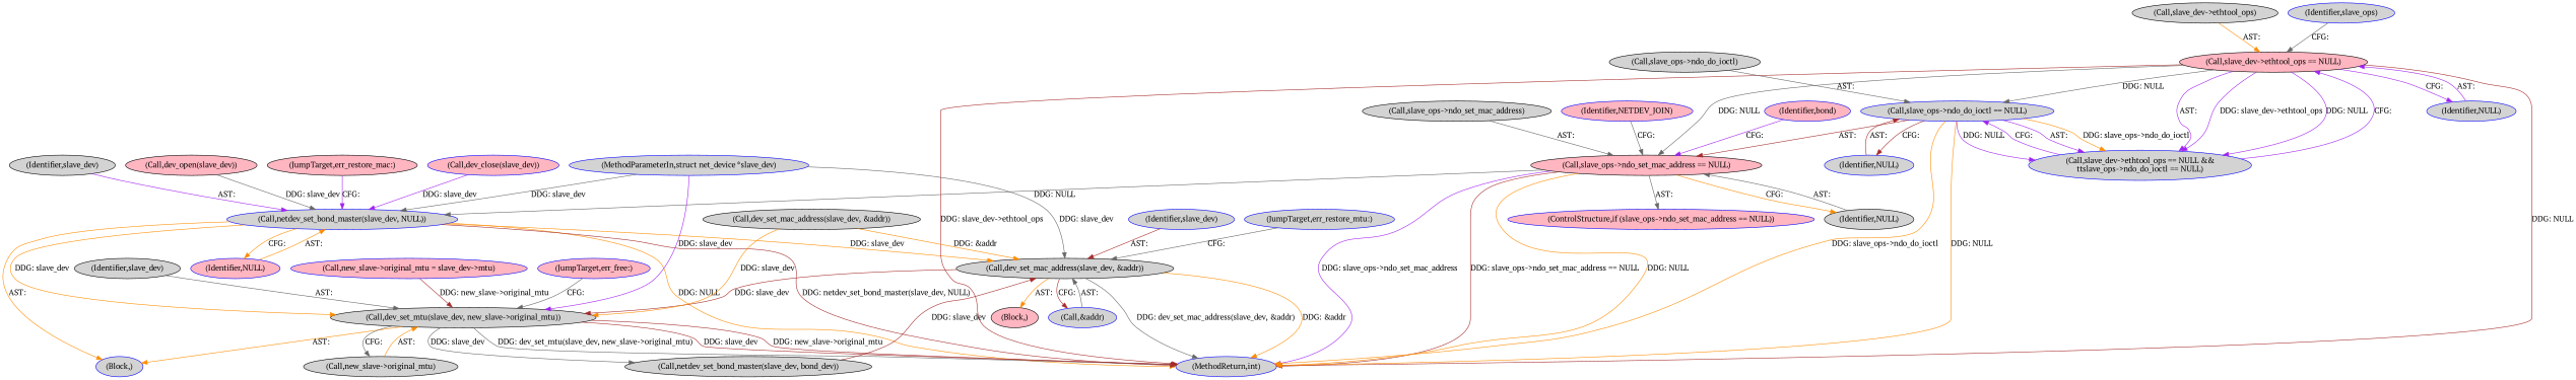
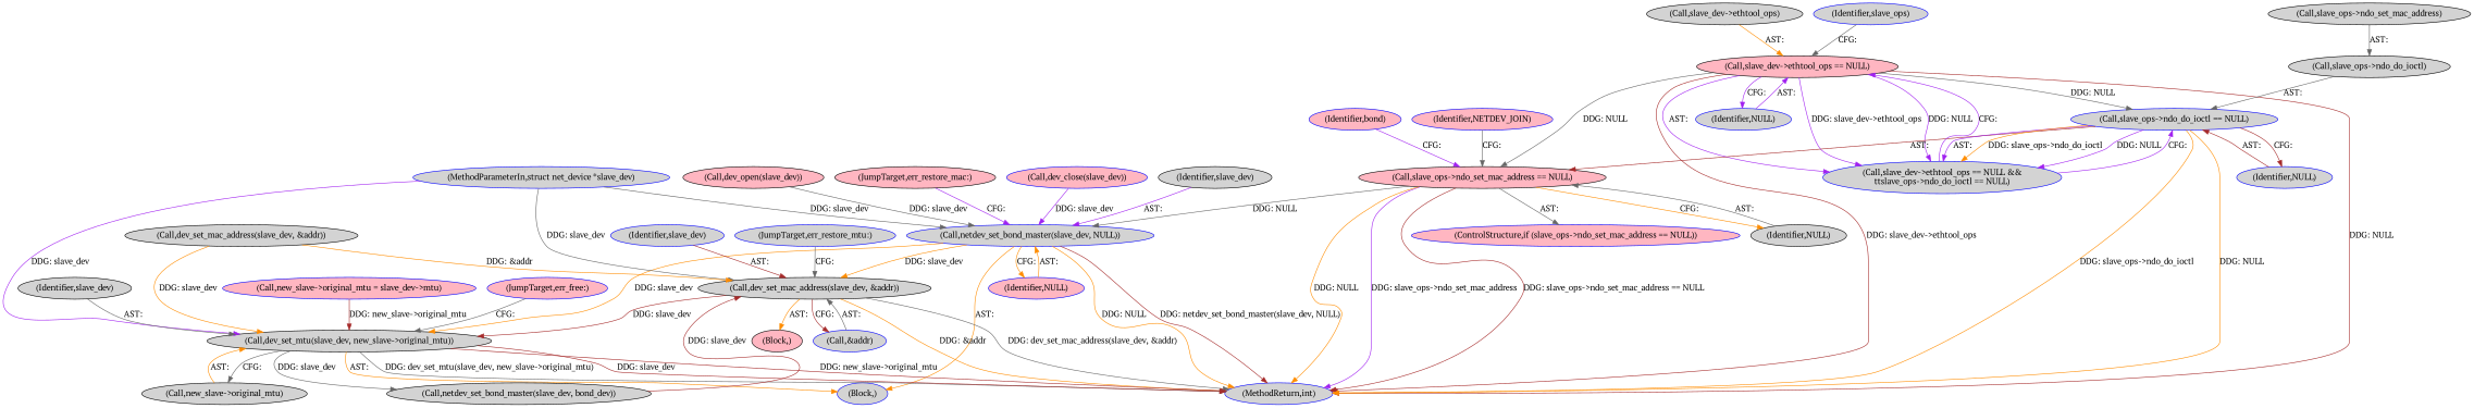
  digraph {
    fontname="PT Serif"
    node [color=blue fillcolor=lightgrey fontname="PT Serif" style=filled]
    edge [color=gray40 fontname="PT Serif"]
    n1 [color=black fillcolor=lightpink label="(Call,slave_ops->ndo_set_mac_address == NULL)"]
    n2 [label="(Call,netdev_set_bond_master(slave_dev, NULL))"]
    n3 [label="(MethodReturn,int)"]
    n4 [fillcolor=lightpink label="(ControlStructure,if (slave_ops->ndo_set_mac_address == NULL))"]
    n5 [color=black label="(Identifier,NULL)"]
    n6 [color=black label="(Call,dev_set_mac_address(slave_dev, &addr))"]
    n7 [color=black label="(Call,dev_set_mtu(slave_dev, new_slave->original_mtu))"]
    n8 [fillcolor=lightpink label="(Identifier,NULL)"]
    n9 [label="(Block,)"]
    n10 [color=black fillcolor=lightpink label="(Call,slave_dev->ethtool_ops == NULL)"]
    n11 [label="(Call,slave_ops->ndo_do_ioctl == NULL)"]
    n12 [label="(Call,slave_dev->ethtool_ops == NULL &&\n\t\tslave_ops->ndo_do_ioctl == NULL)"]
    n13 [label="(Identifier,NULL)"]
    n14 [label="(Identifier,NULL)"]
    n15 [color=black fillcolor=lightpink label="(Block,)"]
    n16 [label="(Call,&addr)"]
    n17 [color=black label="(Call,new_slave->original_mtu)"]
    n18 [color=black label="(Call,netdev_set_bond_master(slave_dev, bond_dev))"]
    n19 [color=black label="(Call,slave_dev->ethtool_ops)"]
    n20 [fillcolor=lightpink label="(Call,dev_close(slave_dev))"]
    n21 [label="(Identifier,slave_ops)"]
    n22 [label="(MethodParameterIn,struct net_device *slave_dev)"]
    n23 [label="(Identifier,slave_dev)"]
    n24 [color=black label="(Identifier,slave_dev)"]
    n25 [color=black label="(Call,dev_set_mac_address(slave_dev, &addr))"]
    n26 [color=black label="(Call,slave_ops->ndo_do_ioctl)"]
    n27 [color=black label="(Identifier,slave_dev)"]
    n28 [color=black fillcolor=lightpink label="(Call,dev_open(slave_dev))"]
    n29 [fillcolor=lightpink label="(Identifier,NETDEV_JOIN)"]
    n30 [fillcolor=lightpink label="(Identifier,bond)"]
    n31 [fillcolor=lightpink label="(Call,new_slave->original_mtu = slave_dev->mtu)"]
    n32 [label="(JumpTarget,err_restore_mtu:)"]
    n33 [fillcolor=lightpink label="(JumpTarget,err_free:)"]
    n34 [color=black label="(Call,slave_ops->ndo_set_mac_address)"]
    n35 [color=black fillcolor=lightpink label="(JumpTarget,err_restore_mac:)"]
    n1 -> n2 [label="DDG: NULL"]
    n1 -> n3 [color=purple label="DDG: slave_ops->ndo_set_mac_address"]
    n1 -> n3 [color=brown label="DDG: slave_ops->ndo_set_mac_address == NULL"]
    n1 -> n3 [color=darkorange label="DDG: NULL"]
    n1 -> n4 [label="AST: "]
    n1 -> n5 [color=darkorange label="CFG: "]
    n2 -> n3 [color=darkorange label="DDG: NULL"]
    n2 -> n3 [color=brown label="DDG: netdev_set_bond_master(slave_dev, NULL)"]
    n2 -> n6 [color=darkorange label="DDG: slave_dev"]
    n2 -> n7 [color=darkorange label="DDG: slave_dev"]
    n2 -> n8 [color=darkorange label="CFG: "]
    n2 -> n9 [color=darkorange label="AST: "]
    n5 -> n1 [label="AST: "]
    n6 -> n3 [color=darkorange label="DDG: &addr"]
    n6 -> n3 [label="DDG: dev_set_mac_address(slave_dev, &addr)"]
    n6 -> n7 [color=brown label="DDG: slave_dev"]
    n6 -> n15 [color=darkorange label="AST: "]
    n6 -> n16 [color=brown label="CFG: "]
    n7 -> n3 [color=brown label="DDG: new_slave->original_mtu"]
    n7 -> n3 [label="DDG: dev_set_mtu(slave_dev, new_slave->original_mtu)"]
    n7 -> n3 [color=brown label="DDG: slave_dev"]
    n7 -> n9 [color=darkorange label="AST: "]
    n7 -> n17 [label="CFG: "]
    n7 -> n18 [label="DDG: slave_dev"]
    n8 -> n2 [color=darkorange label="AST: "]
    n10 -> n1 [label="DDG: NULL"]
    n10 -> n3 [color=brown label="DDG: slave_dev->ethtool_ops"]
    n10 -> n3 [color=brown label="DDG: NULL"]
    n10 -> n11 [label="DDG: NULL"]
    n10 -> n12 [color=purple label="AST: "]
    n10 -> n12 [color=purple label="DDG: slave_dev->ethtool_ops"]
    n10 -> n12 [color=purple label="DDG: NULL"]
    n10 -> n13 [color=purple label="CFG: "]
    n11 -> n1 [color=brown label="AST: "]
    n11 -> n3 [color=darkorange label="DDG: slave_ops->ndo_do_ioctl"]
    n11 -> n3 [color=darkorange label="DDG: NULL"]
    n11 -> n12 [color=purple label="AST: "]
    n11 -> n12 [color=darkorange label="DDG: slave_ops->ndo_do_ioctl"]
    n11 -> n12 [color=purple label="DDG: NULL"]
    n11 -> n14 [color=brown label="CFG: "]
    n12 -> n10 [color=purple label="CFG: "]
    n12 -> n11 [color=purple label="CFG: "]
    n13 -> n10 [color=purple label="AST: "]
    n14 -> n11 [color=brown label="AST: "]
    n16 -> n6 [label="AST: "]
    n17 -> n7 [color=darkorange label="AST: "]
    n18 -> n6 [color=brown label="DDG: slave_dev"]
    n19 -> n10 [color=darkorange label="AST: "]
    n20 -> n2 [color=purple label="DDG: slave_dev"]
    n21 -> n10 [label="CFG: "]
    n22 -> n2 [label="DDG: slave_dev"]
    n22 -> n6 [label="DDG: slave_dev"]
    n22 -> n7 [color=purple label="DDG: slave_dev"]
    n23 -> n6 [color=brown label="AST: "]
    n24 -> n2 [color=purple label="AST: "]
    n25 -> n6 [color=darkorange label="DDG: &addr"]
    n25 -> n7 [color=darkorange label="DDG: slave_dev"]
    n26 -> n11 [label="AST: "]
    n27 -> n7 [label="AST: "]
    n28 -> n2 [label="DDG: slave_dev"]
    n29 -> n1 [label="CFG: "]
    n30 -> n1 [color=purple label="CFG: "]
    n31 -> n7 [color=brown label="DDG: new_slave->original_mtu"]
    n32 -> n6 [label="CFG: "]
    n33 -> n7 [label="CFG: "]
-   n34 -> n1 [label="AST: "]
+   n34 -> n26 [label="AST: "]
    n35 -> n2 [color=purple label="CFG: "]
  }
